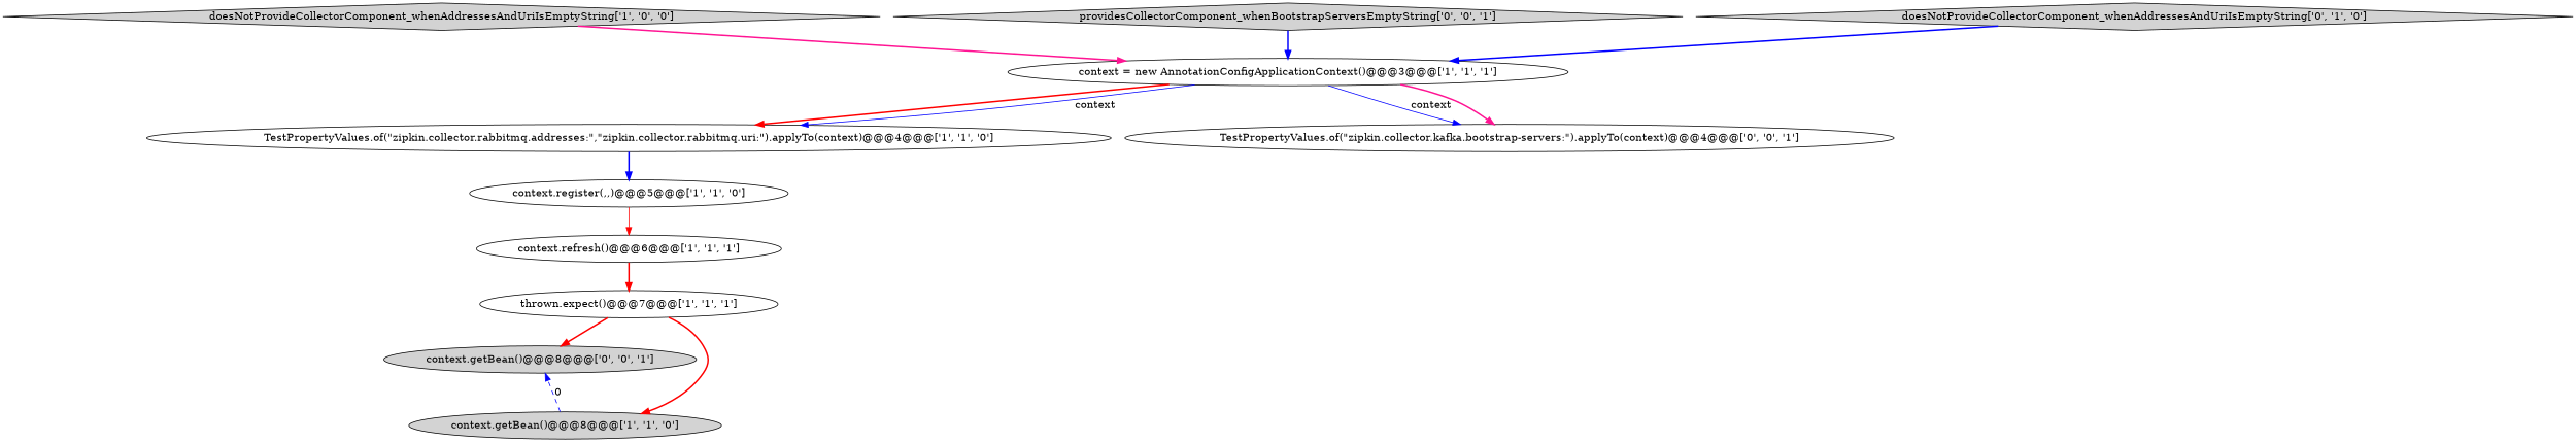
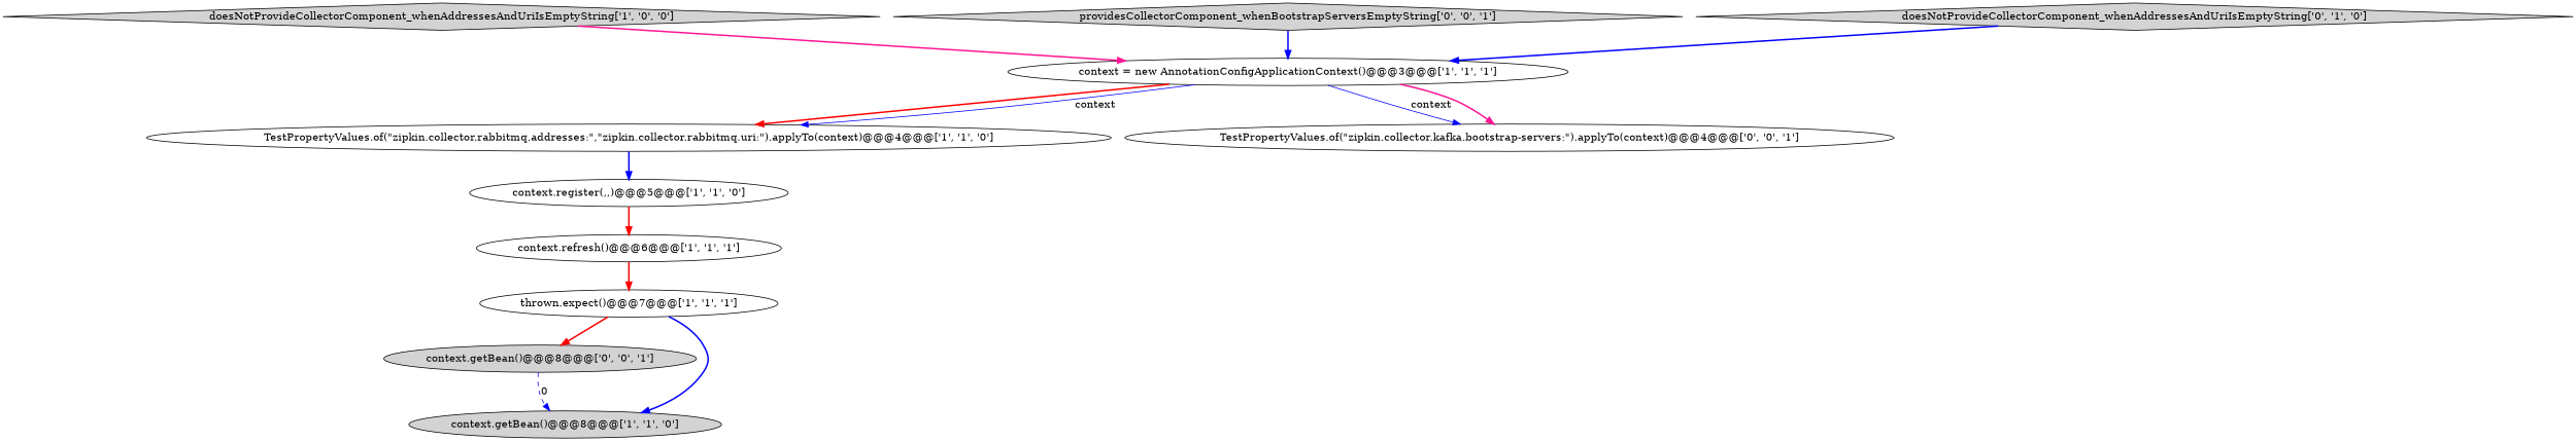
  digraph {
    node [fillcolor=white shape=ellipse style=filled]
    edge [color=blue style=bold]
    n1 [label="TestPropertyValues.of(\"zipkin.collector.rabbitmq.addresses:\",\"zipkin.collector.rabbitmq.uri:\").applyTo(context)@@@4@@@['1', '1', '0']"]
    n2 [label="context.register(,,)@@@5@@@['1', '1', '0']"]
    n3 [label="context.refresh()@@@6@@@['1', '1', '1']"]
    n4 [label="thrown.expect()@@@7@@@['1', '1', '1']"]
    n5 [fillcolor=lightgray label="doesNotProvideCollectorComponent_whenAddressesAndUriIsEmptyString['1', '0', '0']" shape=diamond]
    n6 [label="context = new AnnotationConfigApplicationContext()@@@3@@@['1', '1', '1']"]
    n7 [label="TestPropertyValues.of(\"zipkin.collector.kafka.bootstrap-servers:\").applyTo(context)@@@4@@@['0', '0', '1']"]
    n8 [fillcolor=lightgray label="providesCollectorComponent_whenBootstrapServersEmptyString['0', '0', '1']" shape=diamond]
    n9 [fillcolor=lightgray label="context.getBean()@@@8@@@['0', '0', '1']"]
    n10 [fillcolor=lightgray label="context.getBean()@@@8@@@['1', '1', '0']"]
    n11 [fillcolor=lightgray label="doesNotProvideCollectorComponent_whenAddressesAndUriIsEmptyString['0', '1', '0']" shape=diamond]
    n1 -> n2
-   n2 -> n3 [color=red style=solid]
+   n2 -> n3 [color=red]
    n3 -> n4 [color=red]
    n4 -> n9 [color=red]
-   n4 -> n10 [color=red]
+   n4 -> n10
    n5 -> n6 [color=deeppink]
    n6 -> n1 [color=red]
    n6 -> n1 [label=context style=solid]
    n6 -> n7 [label=context style=solid]
    n6 -> n7 [color=deeppink]
    n8 -> n6
-   n10 -> n9 [label=0 style=dashed]
+   n9 -> n10 [label=0 style=dashed]
    n11 -> n6
  }
